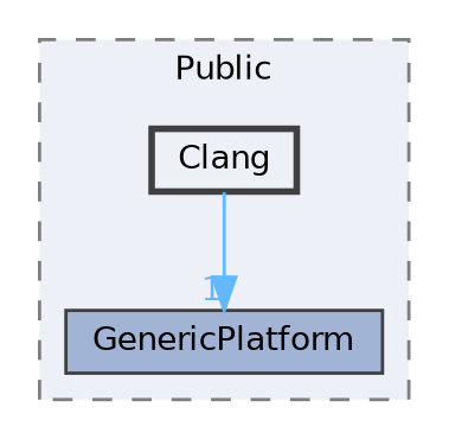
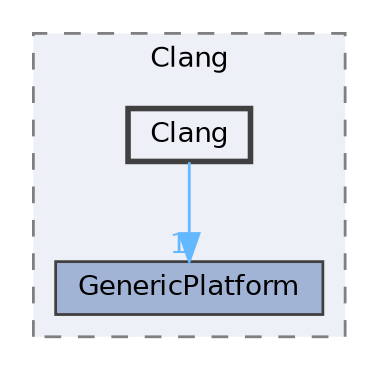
  digraph {
    compound=true
    node [color=grey25 fontname=Helvetica fontsize=10 shape=box]
    n1 [fillcolor="#a2b4d6" height=0.2 label=GenericPlatform style=filled width=0.4]
    n2 [fillcolor="#edf0f7" height=0.2 label=Clang style="filled,bold" width=0.4]
    subgraph cluster_1 {
      bgcolor="#edf0f7"
      fontname=Helvetica
      fontsize=10
-     label=Public
+     label=Clang
      pencolor=grey50
      style="filled,dashed"
      n1
      n2
    }
    n2 -> n1 [color=steelblue1 fontcolor=steelblue1 fontname=Helvetica fontsize=10 headlabel=1 labeldistance=1.5 labelfontname=Helvetica labelfontsize=10]
  }
